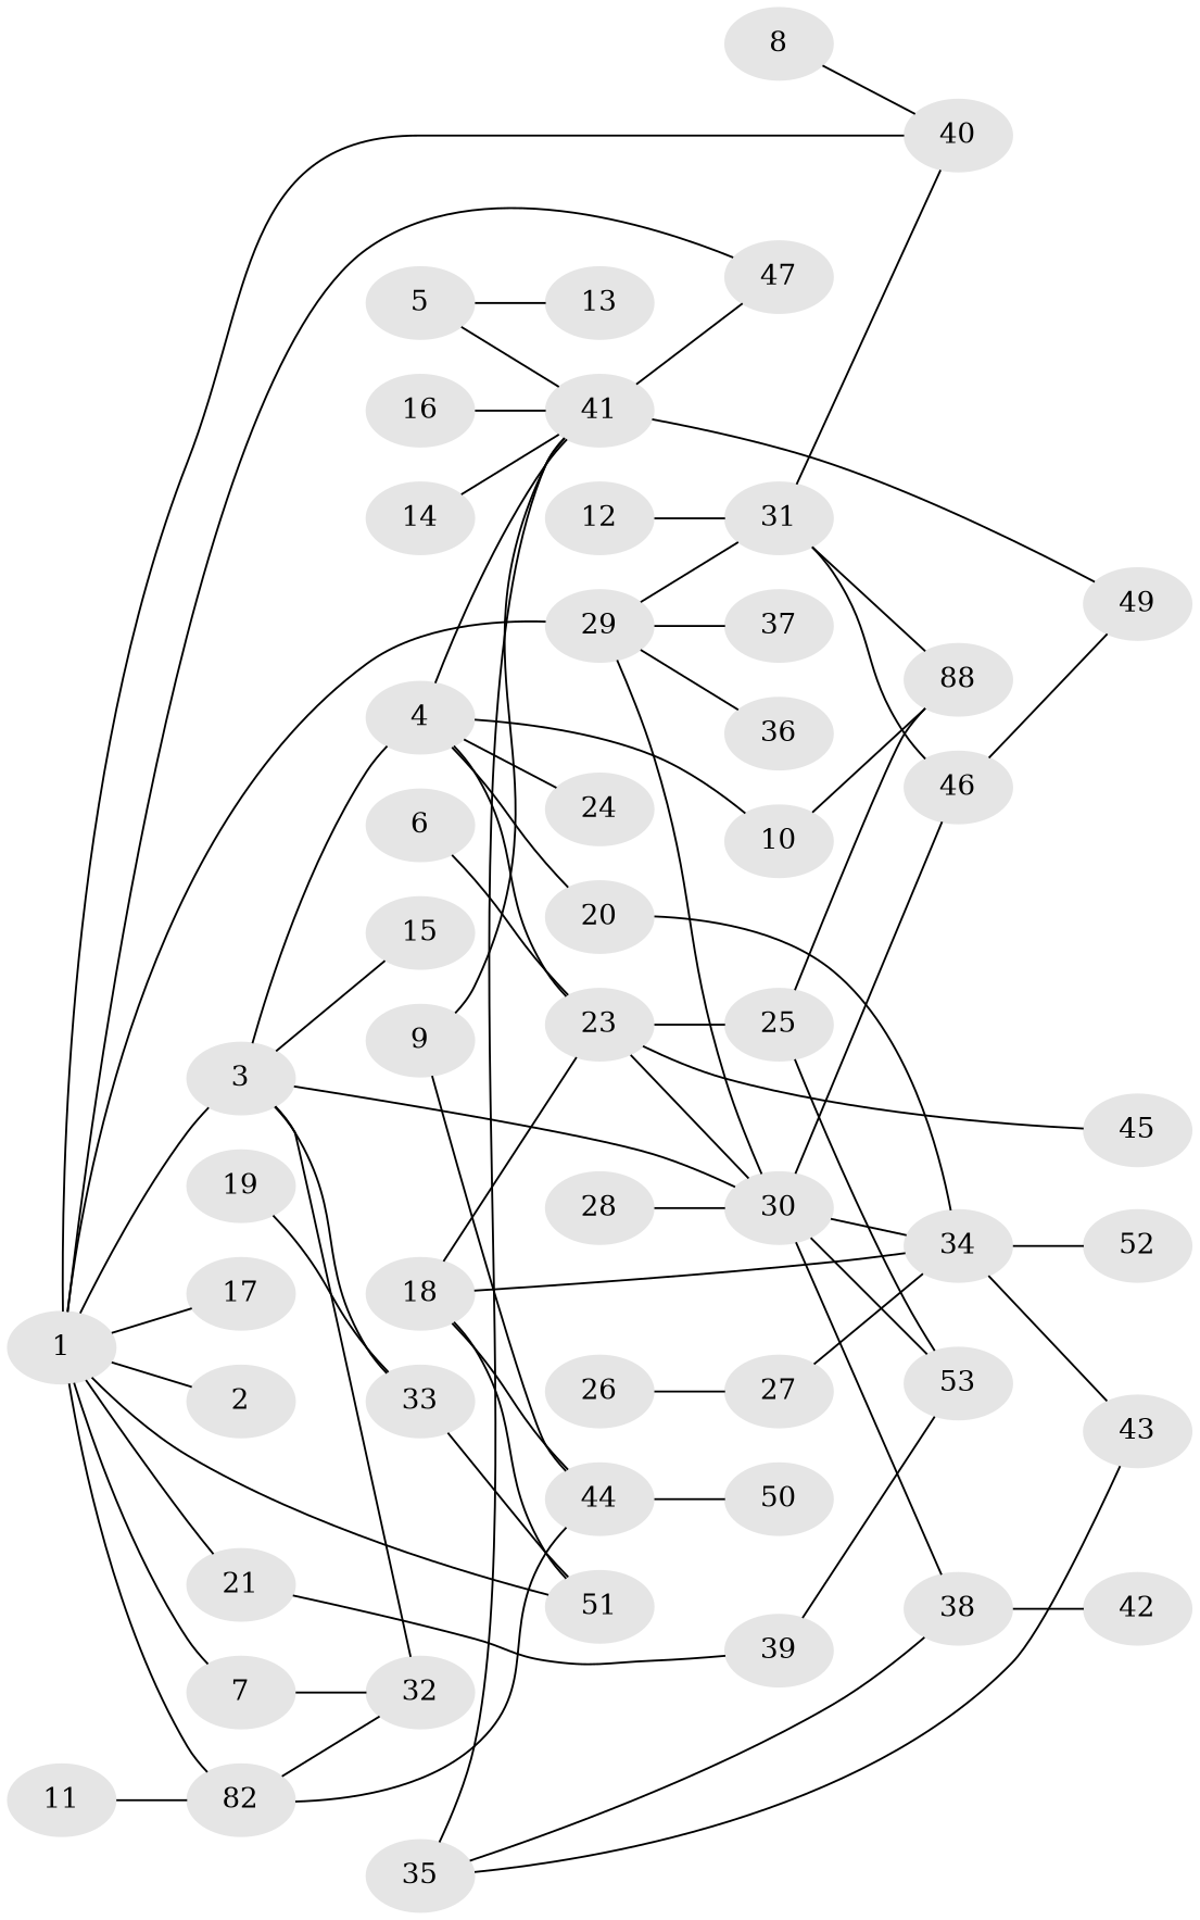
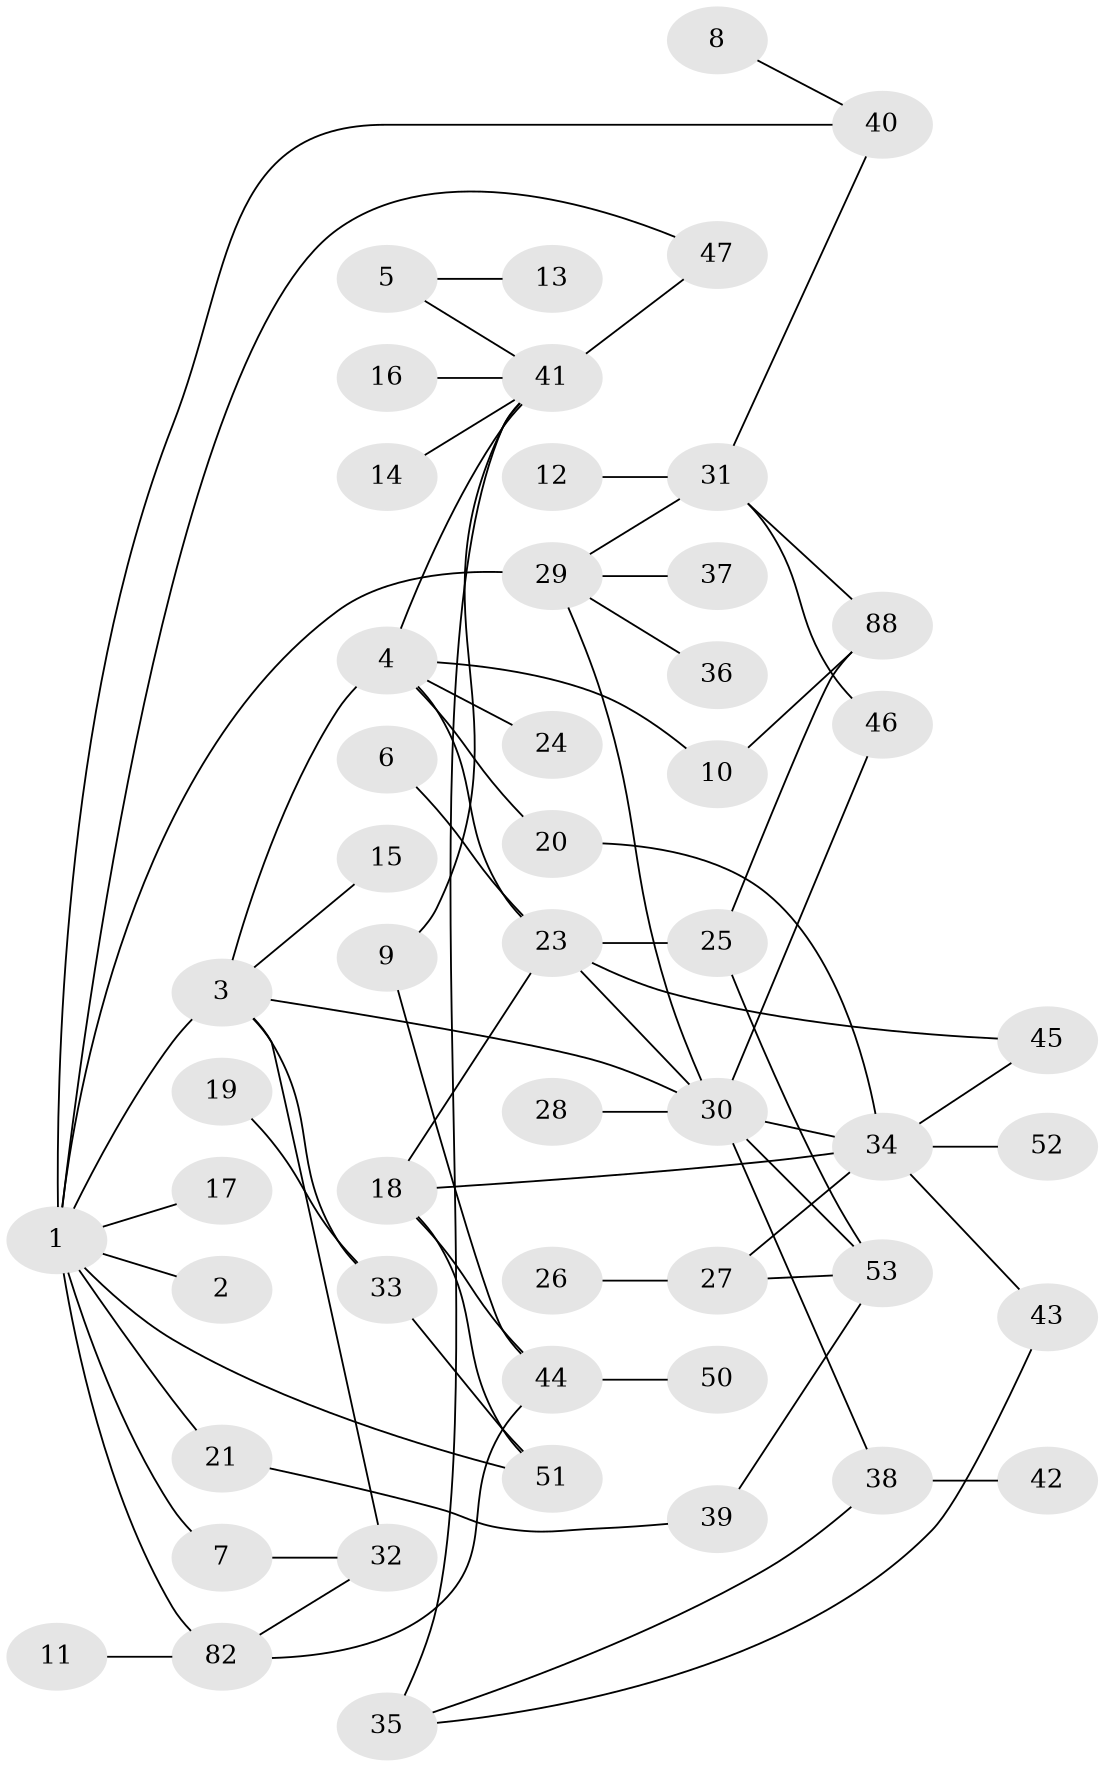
  graph {
    rankdir=LR
    node [color=gray90 style=filled]
    edge [weight=1.0]
    1
    2
    3
    7
    17
    21
    n7 [label=82]
    29
    40
    47
    51
    4
    15
    30
    32
    33
    39
    44
    31
    36
    37
    10
    20
    23
    24
    41
    34
    53
    38
    46
    n31 [label=88]
    25
    45
-   49
    5
    13
    6
    8
    9
    50
    11
    12
    14
    16
    18
    43
    52
    19
    26
    27
    28
    42
    35
    1 -- 2
    1 -- 3
    1 -- 7
    1 -- 17
    1 -- 21
    1 -- n7
    1 -- 29
    1 -- 40
    1 -- 47
    1 -- 51
    3 -- 4
    3 -- 15
    3 -- 30
    3 -- 32
    3 -- 33
    7 -- 32
    21 -- 39
    n7 -- 32
    n7 -- 44
    29 -- 30
    29 -- 31
    29 -- 36
    29 -- 37
    4 -- 10
    4 -- 20
    4 -- 23
    4 -- 24
    4 -- 41
    30 -- 34
    30 -- 53
    30 -- 38
    30 -- 46
    33 -- 51
    39 -- 53
    44 -- 50
    31 -- 40
    31 -- 46
    31 -- n31
    10 -- n31
    20 -- 34
    23 -- 30
    23 -- 25
    23 -- 45
    41 -- 47
-   41 -- 49
+   34 -- 45
    34 -- 43
    34 -- 52
    38 -- 42
-   46 -- 49
    25 -- 53
    25 -- n31
    5 -- 41
    5 -- 13
    6 -- 23
    8 -- 40
    9 -- 44
    9 -- 41
    11 -- n7
    12 -- 31
    14 -- 41
    16 -- 41
    18 -- 51
    18 -- 44
    18 -- 23
    18 -- 34
    19 -- 33
    26 -- 27
    27 -- 34
+   27 -- 53
    28 -- 30
    35 -- 41
    35 -- 38
    35 -- 43
  }
